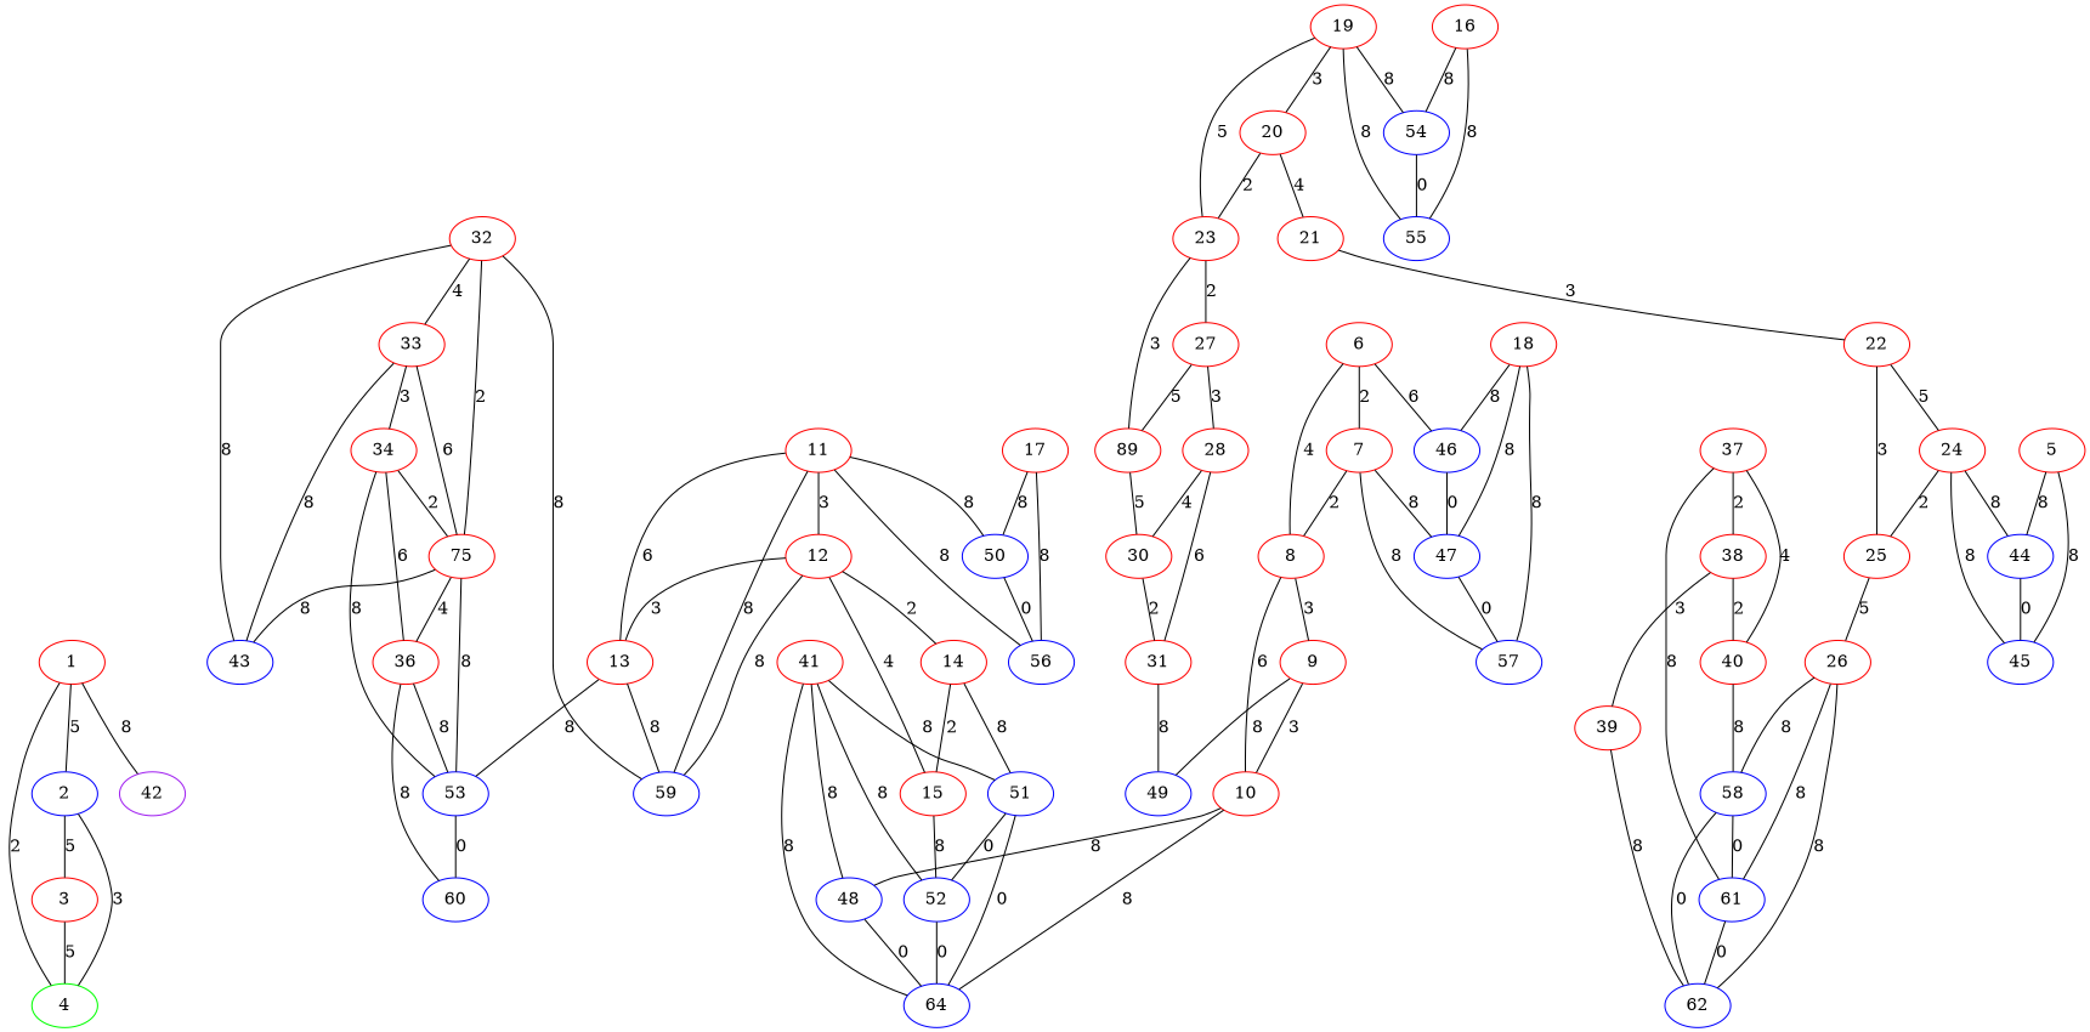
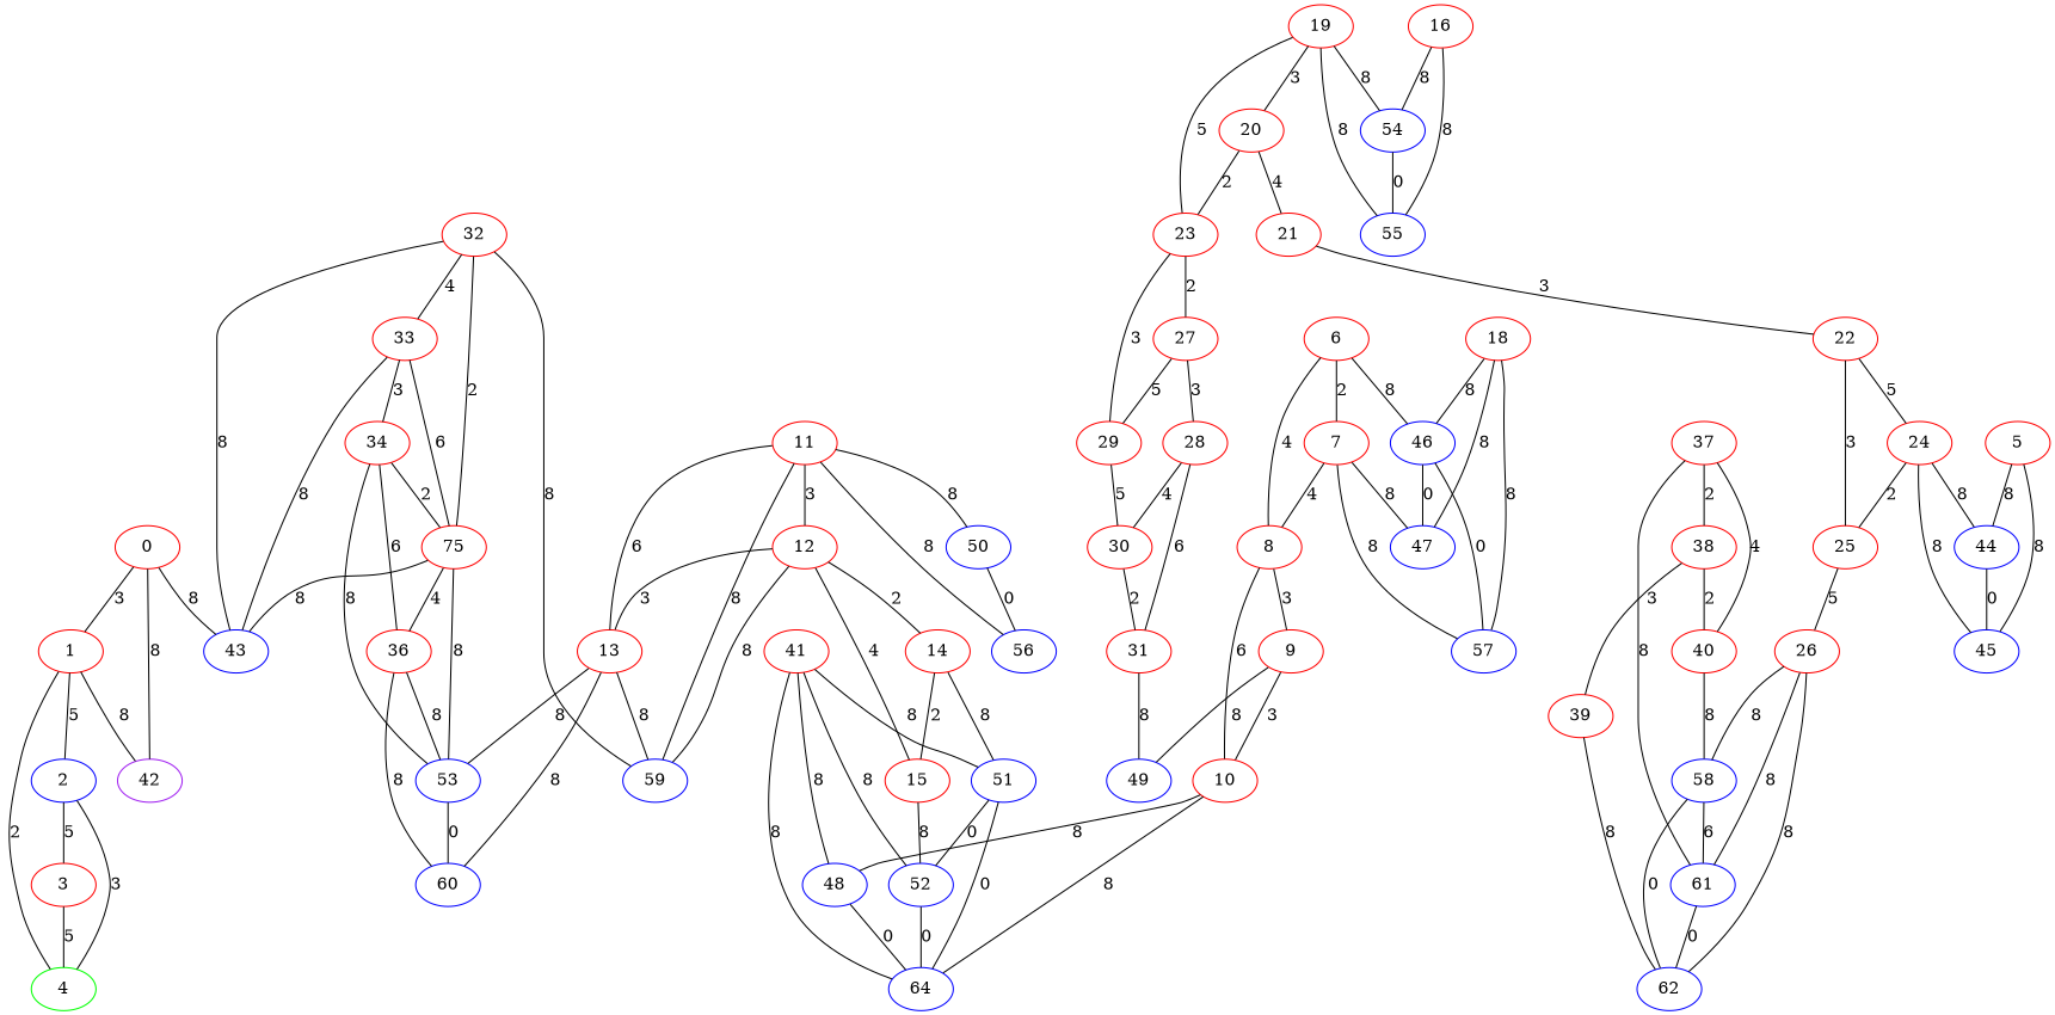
  graph {
    node [color=red weight=1]
+   0
    1
    42 [color=purple weight=4]
    43 [color=blue weight=3]
    2 [color=blue]
    4 [color=green weight=2]
    3
    44 [color=blue weight=3]
    5
    45 [color=blue weight=3]
    6
    7
    8
    46 [color=blue weight=3]
    47 [color=blue weight=3]
    57 [color=blue weight=3]
    9
    10
    49 [color=blue weight=3]
    48 [color=blue weight=3]
    n21 [color=blue label=64 weight=3]
    11
    12
    13
    50 [color=blue weight=3]
    56 [color=blue weight=3]
    59 [color=blue weight=3]
    14
    15
    53 [color=blue weight=3]
    60 [color=blue weight=3]
    51 [color=blue weight=3]
    52 [color=blue weight=3]
    54 [color=blue weight=3]
    16
    55 [color=blue weight=3]
-   17
    18
    19
    20
    23
    21
    27
-   29 [label=89]
+   29
    22
    24
    25
    26
    28
    30
    58 [color=blue weight=3]
    61 [color=blue weight=3]
    62 [color=blue weight=3]
    31
    32
    33
    n57 [label=75]
    34
    36
    37
    38
    40
    39
    41
+   0 -- 1 [label=3]
+   0 -- 42 [label=8]
+   0 -- 43 [label=8]
    1 -- 42 [label=8]
    1 -- 2 [label=5]
    1 -- 4 [label=2]
    2 -- 4 [label=3]
    2 -- 3 [label=5]
    3 -- 4 [label=5]
    44 -- 45 [label=0]
    5 -- 44 [label=8]
    5 -- 45 [label=8]
    6 -- 7 [label=2]
    6 -- 8 [label=4]
-   6 -- 46 [label=6]
-   7 -- 8 [label=2]
+   6 -- 46 [label=8]
+   7 -- 8 [label=4]
    7 -- 47 [label=8]
    7 -- 57 [label=8]
    8 -- 9 [label=3]
    8 -- 10 [label=6]
    46 -- 47 [label=0]
-   47 -- 57 [label=0]
+   46 -- 57 [label=0]
    9 -- 10 [label=3]
    9 -- 49 [label=8]
    10 -- 48 [label=8]
    10 -- n21 [label=8]
    48 -- n21 [label=0]
    11 -- 12 [label=3]
    11 -- 13 [label=6]
    11 -- 50 [label=8]
    11 -- 56 [label=8]
    11 -- 59 [label=8]
    12 -- 13 [label=3]
    12 -- 59 [label=8]
    12 -- 14 [label=2]
    12 -- 15 [label=4]
    13 -- 59 [label=8]
    13 -- 53 [label=8]
+   13 -- 60 [label=8]
    50 -- 56 [label=0]
    14 -- 15 [label=2]
    14 -- 51 [label=8]
    15 -- 52 [label=8]
    53 -- 60 [label=0]
    51 -- n21 [label=0]
    51 -- 52 [label=0]
    52 -- n21 [label=0]
    54 -- 55 [label=0]
    16 -- 54 [label=8]
    16 -- 55 [label=8]
-   17 -- 50 [label=8]
-   17 -- 56 [label=8]
    18 -- 46 [label=8]
    18 -- 47 [label=8]
    18 -- 57 [label=8]
    19 -- 54 [label=8]
    19 -- 55 [label=8]
    19 -- 20 [label=3]
    19 -- 23 [label=5]
    20 -- 23 [label=2]
    20 -- 21 [label=4]
    23 -- 27 [label=2]
    23 -- 29 [label=3]
    21 -- 22 [label=3]
    27 -- 29 [label=5]
    27 -- 28 [label=3]
    29 -- 30 [label=5]
    22 -- 24 [label=5]
    22 -- 25 [label=3]
    24 -- 44 [label=8]
    24 -- 45 [label=8]
    24 -- 25 [label=2]
    25 -- 26 [label=5]
    26 -- 58 [label=8]
    26 -- 61 [label=8]
    26 -- 62 [label=8]
    28 -- 30 [label=4]
    28 -- 31 [label=6]
    30 -- 31 [label=2]
-   58 -- 61 [label=0]
+   58 -- 61 [label=6]
    58 -- 62 [label=0]
    61 -- 62 [label=0]
    31 -- 49 [label=8]
    32 -- 43 [label=8]
    32 -- 59 [label=8]
    32 -- 33 [label=4]
    32 -- n57 [label=2]
    33 -- 43 [label=8]
    33 -- n57 [label=6]
    33 -- 34 [label=3]
    n57 -- 43 [label=8]
    n57 -- 53 [label=8]
    n57 -- 36 [label=4]
    34 -- 53 [label=8]
    34 -- n57 [label=2]
    34 -- 36 [label=6]
    36 -- 53 [label=8]
    36 -- 60 [label=8]
    37 -- 61 [label=8]
    37 -- 38 [label=2]
    37 -- 40 [label=4]
    38 -- 40 [label=2]
    38 -- 39 [label=3]
    40 -- 58 [label=8]
    39 -- 62 [label=8]
    41 -- 48 [label=8]
    41 -- n21 [label=8]
    41 -- 51 [label=8]
    41 -- 52 [label=8]
  }
